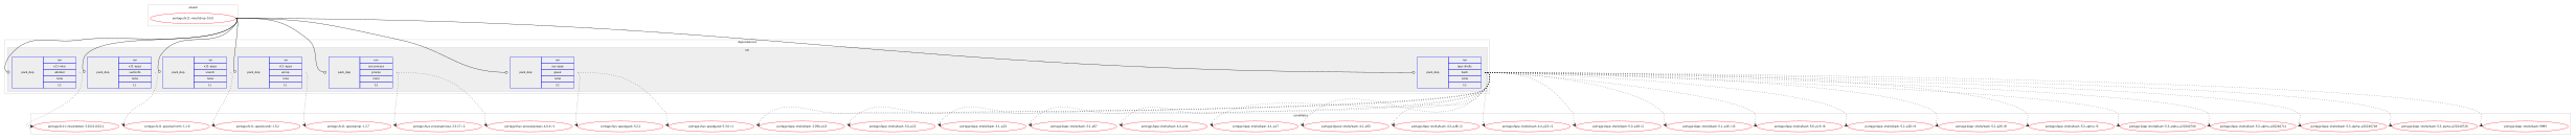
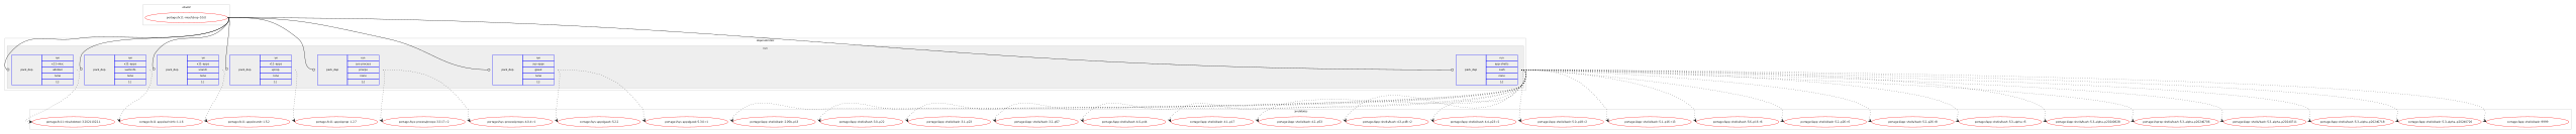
  digraph {
    compound=true
    concentrate=true
    fontname=Nunito
    fontsize=10
    newrank=true
    rankdir=TB
    ranksep=1.5
    node [color=red fontname=Nunito fontsize=10]
    edge [arrowhead=vee fontname=Nunito headport=w style=dotted tailport=e weight=100]
    n1 [label="portage://x11-misc/tdrop-0.5.0" width=4]
    n2 [color=blue label=<<TABLE BORDER="0" CELLBORDER="1" CELLSPACING="0" CELLPADDING="4" WIDTH="220"><TR><TD ROWSPAN="6" CELLPADDING="30">pack_dep</TD></TR><TR><TD WIDTH="110">run</TD></TR><TR><TD>app-shells</TD></TR><TR><TD>bash</TD></TR><TR><TD>none</TD></TR><TR><TD>[,,]</TD></TR></TABLE>> shape=none]
    n3 [color=blue label=<<TABLE BORDER="0" CELLBORDER="1" CELLSPACING="0" CELLPADDING="4" WIDTH="220"><TR><TD ROWSPAN="6" CELLPADDING="30">pack_dep</TD></TR><TR><TD WIDTH="110">run</TD></TR><TR><TD>sys-apps</TD></TR><TR><TD>gawk</TD></TR><TR><TD>none</TD></TR><TR><TD>[,,]</TD></TR></TABLE>> shape=none]
    n4 [color=blue label=<<TABLE BORDER="0" CELLBORDER="1" CELLSPACING="0" CELLPADDING="4" WIDTH="220"><TR><TD ROWSPAN="6" CELLPADDING="30">pack_dep</TD></TR><TR><TD WIDTH="110">run</TD></TR><TR><TD>sys-process</TD></TR><TR><TD>procps</TD></TR><TR><TD>none</TD></TR><TR><TD>[,,]</TD></TR></TABLE>> shape=none]
    n5 [color=blue label=<<TABLE BORDER="0" CELLBORDER="1" CELLSPACING="0" CELLPADDING="4" WIDTH="220"><TR><TD ROWSPAN="6" CELLPADDING="30">pack_dep</TD></TR><TR><TD WIDTH="110">run</TD></TR><TR><TD>x11-apps</TD></TR><TR><TD>xprop</TD></TR><TR><TD>none</TD></TR><TR><TD>[,,]</TD></TR></TABLE>> shape=none]
    n6 [color=blue label=<<TABLE BORDER="0" CELLBORDER="1" CELLSPACING="0" CELLPADDING="4" WIDTH="220"><TR><TD ROWSPAN="6" CELLPADDING="30">pack_dep</TD></TR><TR><TD WIDTH="110">run</TD></TR><TR><TD>x11-apps</TD></TR><TR><TD>xrandr</TD></TR><TR><TD>none</TD></TR><TR><TD>[,,]</TD></TR></TABLE>> shape=none]
    n7 [color=blue label=<<TABLE BORDER="0" CELLBORDER="1" CELLSPACING="0" CELLPADDING="4" WIDTH="220"><TR><TD ROWSPAN="6" CELLPADDING="30">pack_dep</TD></TR><TR><TD WIDTH="110">run</TD></TR><TR><TD>x11-apps</TD></TR><TR><TD>xwininfo</TD></TR><TR><TD>none</TD></TR><TR><TD>[,,]</TD></TR></TABLE>> shape=none]
    n8 [color=blue label=<<TABLE BORDER="0" CELLBORDER="1" CELLSPACING="0" CELLPADDING="4" WIDTH="220"><TR><TD ROWSPAN="6" CELLPADDING="30">pack_dep</TD></TR><TR><TD WIDTH="110">run</TD></TR><TR><TD>x11-misc</TD></TR><TR><TD>xdotool</TD></TR><TR><TD>none</TD></TR><TR><TD>[,,]</TD></TR></TABLE>> shape=none]
    n9 [label="portage://app-shells/bash-9999" width=4]
    n10 [label="portage://app-shells/bash-5.3_alpha_p20240726" width=4]
    n11 [label="portage://app-shells/bash-5.3_alpha_p20240718" width=4]
    n12 [label="portage://app-shells/bash-5.3_alpha_p20240711" width=4]
-   n13 [label="portage://app-shells/bash-5.3_alpha_p20240706" width=4]
+   n13 [label="portage://xprop-shells/bash-5.3_alpha_p20240706" width=4]
+   n14 [label="portage://app-shells/bash-5.3_alpha_p20240628" width=4]
    n15 [label="portage://app-shells/bash-5.3_alpha-r5" width=4]
    n16 [label="portage://app-shells/bash-5.2_p26-r8" width=4]
    n17 [label="portage://app-shells/bash-5.2_p26-r6" width=4]
    n18 [label="portage://app-shells/bash-5.6_p16-r6" width=4]
    n19 [label="portage://app-shells/bash-5.1_p16-r13" width=4]
    n20 [label="portage://app-shells/bash-5.0_p18-r2" width=4]
    n21 [label="portage://app-shells/bash-4.4_p23-r2" width=4]
    n22 [label="portage://app-shells/bash-4.3_p48-r2" width=4]
-   n23 [label="portage://gawk-shells/bash-4.2_p53" width=4]
+   n23 [label="portage://app-shells/bash-4.2_p53" width=4]
    n24 [label="portage://app-shells/bash-4.1_p17" width=4]
    n25 [label="portage://app-shells/bash-4.0_p44" width=4]
    n26 [label="portage://app-shells/bash-3.2_p57" width=4]
    n27 [label="portage://app-shells/bash-3.1_p23" width=4]
    n28 [label="portage://app-shells/bash-3.0_p22" width=4]
    n29 [label="portage://app-shells/bash-2.05b_p13" width=4]
    n30 [label="portage://sys-apps/gawk-5.3.0-r1" width=4]
    n31 [label="portage://sys-apps/gawk-5.2.2" width=4]
    n32 [label="portage://sys-process/procps-4.0.4-r1" width=4]
    n33 [label="portage://sys-process/procps-3.3.17-r2" width=4]
    n34 [label="portage://x11-apps/xprop-1.2.7" width=4]
    n35 [label="portage://x11-apps/xrandr-1.5.2" width=4]
    n36 [label="portage://x11-apps/xwininfo-1.1.6" width=4]
    n37 [label="portage://x11-misc/xdotool-3.20211022.1" width=4]
    subgraph cluster_1 {
      color=gray
      label=<<i>ebuild</i>>
      n1
    }
    subgraph cluster_2 {
      color=gray
      label=<<i>dependencies</i>>
      subgraph cluster_3 {
        color=gray
        fillcolor="#eeeeee"
        label=<<i>compile</i>>
        style=filled
      }
      subgraph cluster_4 {
        color=gray
        fillcolor="#eeeeee"
        label=<<i>compile and run</i>>
        style=filled
      }
      subgraph cluster_5 {
        color=gray
        fillcolor="#eeeeee"
        label=<<i>run</i>>
        style=filled
        subgraph sub_6 {
          color=gray
          fillcolor="#eeeeee"
          label=<<i>run</i>>
          style=filled
          n2
        }
        subgraph sub_7 {
          color=gray
          fillcolor="#eeeeee"
          label=<<i>run</i>>
          style=filled
          n3
        }
        subgraph sub_8 {
          color=gray
          fillcolor="#eeeeee"
          label=<<i>run</i>>
          style=filled
          n4
        }
        subgraph sub_9 {
          color=gray
          fillcolor="#eeeeee"
          label=<<i>run</i>>
          style=filled
          n5
        }
        subgraph sub_10 {
          color=gray
          fillcolor="#eeeeee"
          label=<<i>run</i>>
          style=filled
          n6
        }
        subgraph sub_11 {
          color=gray
          fillcolor="#eeeeee"
          label=<<i>run</i>>
          style=filled
          n7
        }
        subgraph sub_12 {
          color=gray
          fillcolor="#eeeeee"
          label=<<i>run</i>>
          style=filled
          n8
        }
      }
    }
    subgraph cluster_13 {
      color=gray
      label=<<i>candidates</i>>
      rank=same
      subgraph sub_14 {
        color=black
        label=<<i>candidates</i>>
        nodesep=1
        rank=same
        n9
        n10
        n11
        n12
        n13
+       n14
        n15
        n16
        n17
        n18
        n19
        n20
        n21
        n22
        n23
        n24
        n25
        n26
        n27
        n28
        n29
      }
      subgraph sub_15 {
        color=black
        label=<<i>candidates</i>>
        nodesep=1
        rank=same
        n30
        n31
      }
      subgraph sub_16 {
        color=black
        label=<<i>candidates</i>>
        nodesep=1
        rank=same
        n32
        n33
      }
      subgraph sub_17 {
        color=black
        label=<<i>candidates</i>>
        nodesep=1
        rank=same
        n34
      }
      subgraph sub_18 {
        color=black
        label=<<i>candidates</i>>
        nodesep=1
        rank=same
        n35
      }
      subgraph sub_19 {
        color=black
        label=<<i>candidates</i>>
        nodesep=1
        rank=same
        n36
      }
      subgraph sub_20 {
        color=black
        label=<<i>candidates</i>>
        nodesep=1
        rank=same
        n37
      }
    }
    n1 -> n2 [arrowhead=odot style=solid weight=20]
    n1 -> n3 [arrowhead=odot style=solid weight=20]
    n1 -> n4 [arrowhead=odot style=solid weight=20]
    n1 -> n5 [arrowhead=odot style=solid weight=20]
    n1 -> n6 [arrowhead=odot style=solid weight=20]
    n1 -> n7 [arrowhead=odot style=solid weight=20]
    n1 -> n8 [arrowhead=odot style=solid weight=20]
    n2 -> n9
    n2 -> n10
    n2 -> n11
    n2 -> n12
    n2 -> n13
+   n2 -> n14
    n2 -> n15
    n2 -> n16
    n2 -> n17
    n2 -> n18
    n2 -> n19
    n2 -> n20
    n2 -> n21
    n2 -> n22
    n2 -> n23
    n2 -> n24
    n2 -> n25
    n2 -> n26
    n2 -> n27
    n2 -> n28
    n2 -> n29
    n3 -> n30
    n3 -> n31
    n4 -> n32
    n4 -> n33
    n5 -> n34
    n6 -> n35
    n7 -> n36
    n8 -> n37
  }
